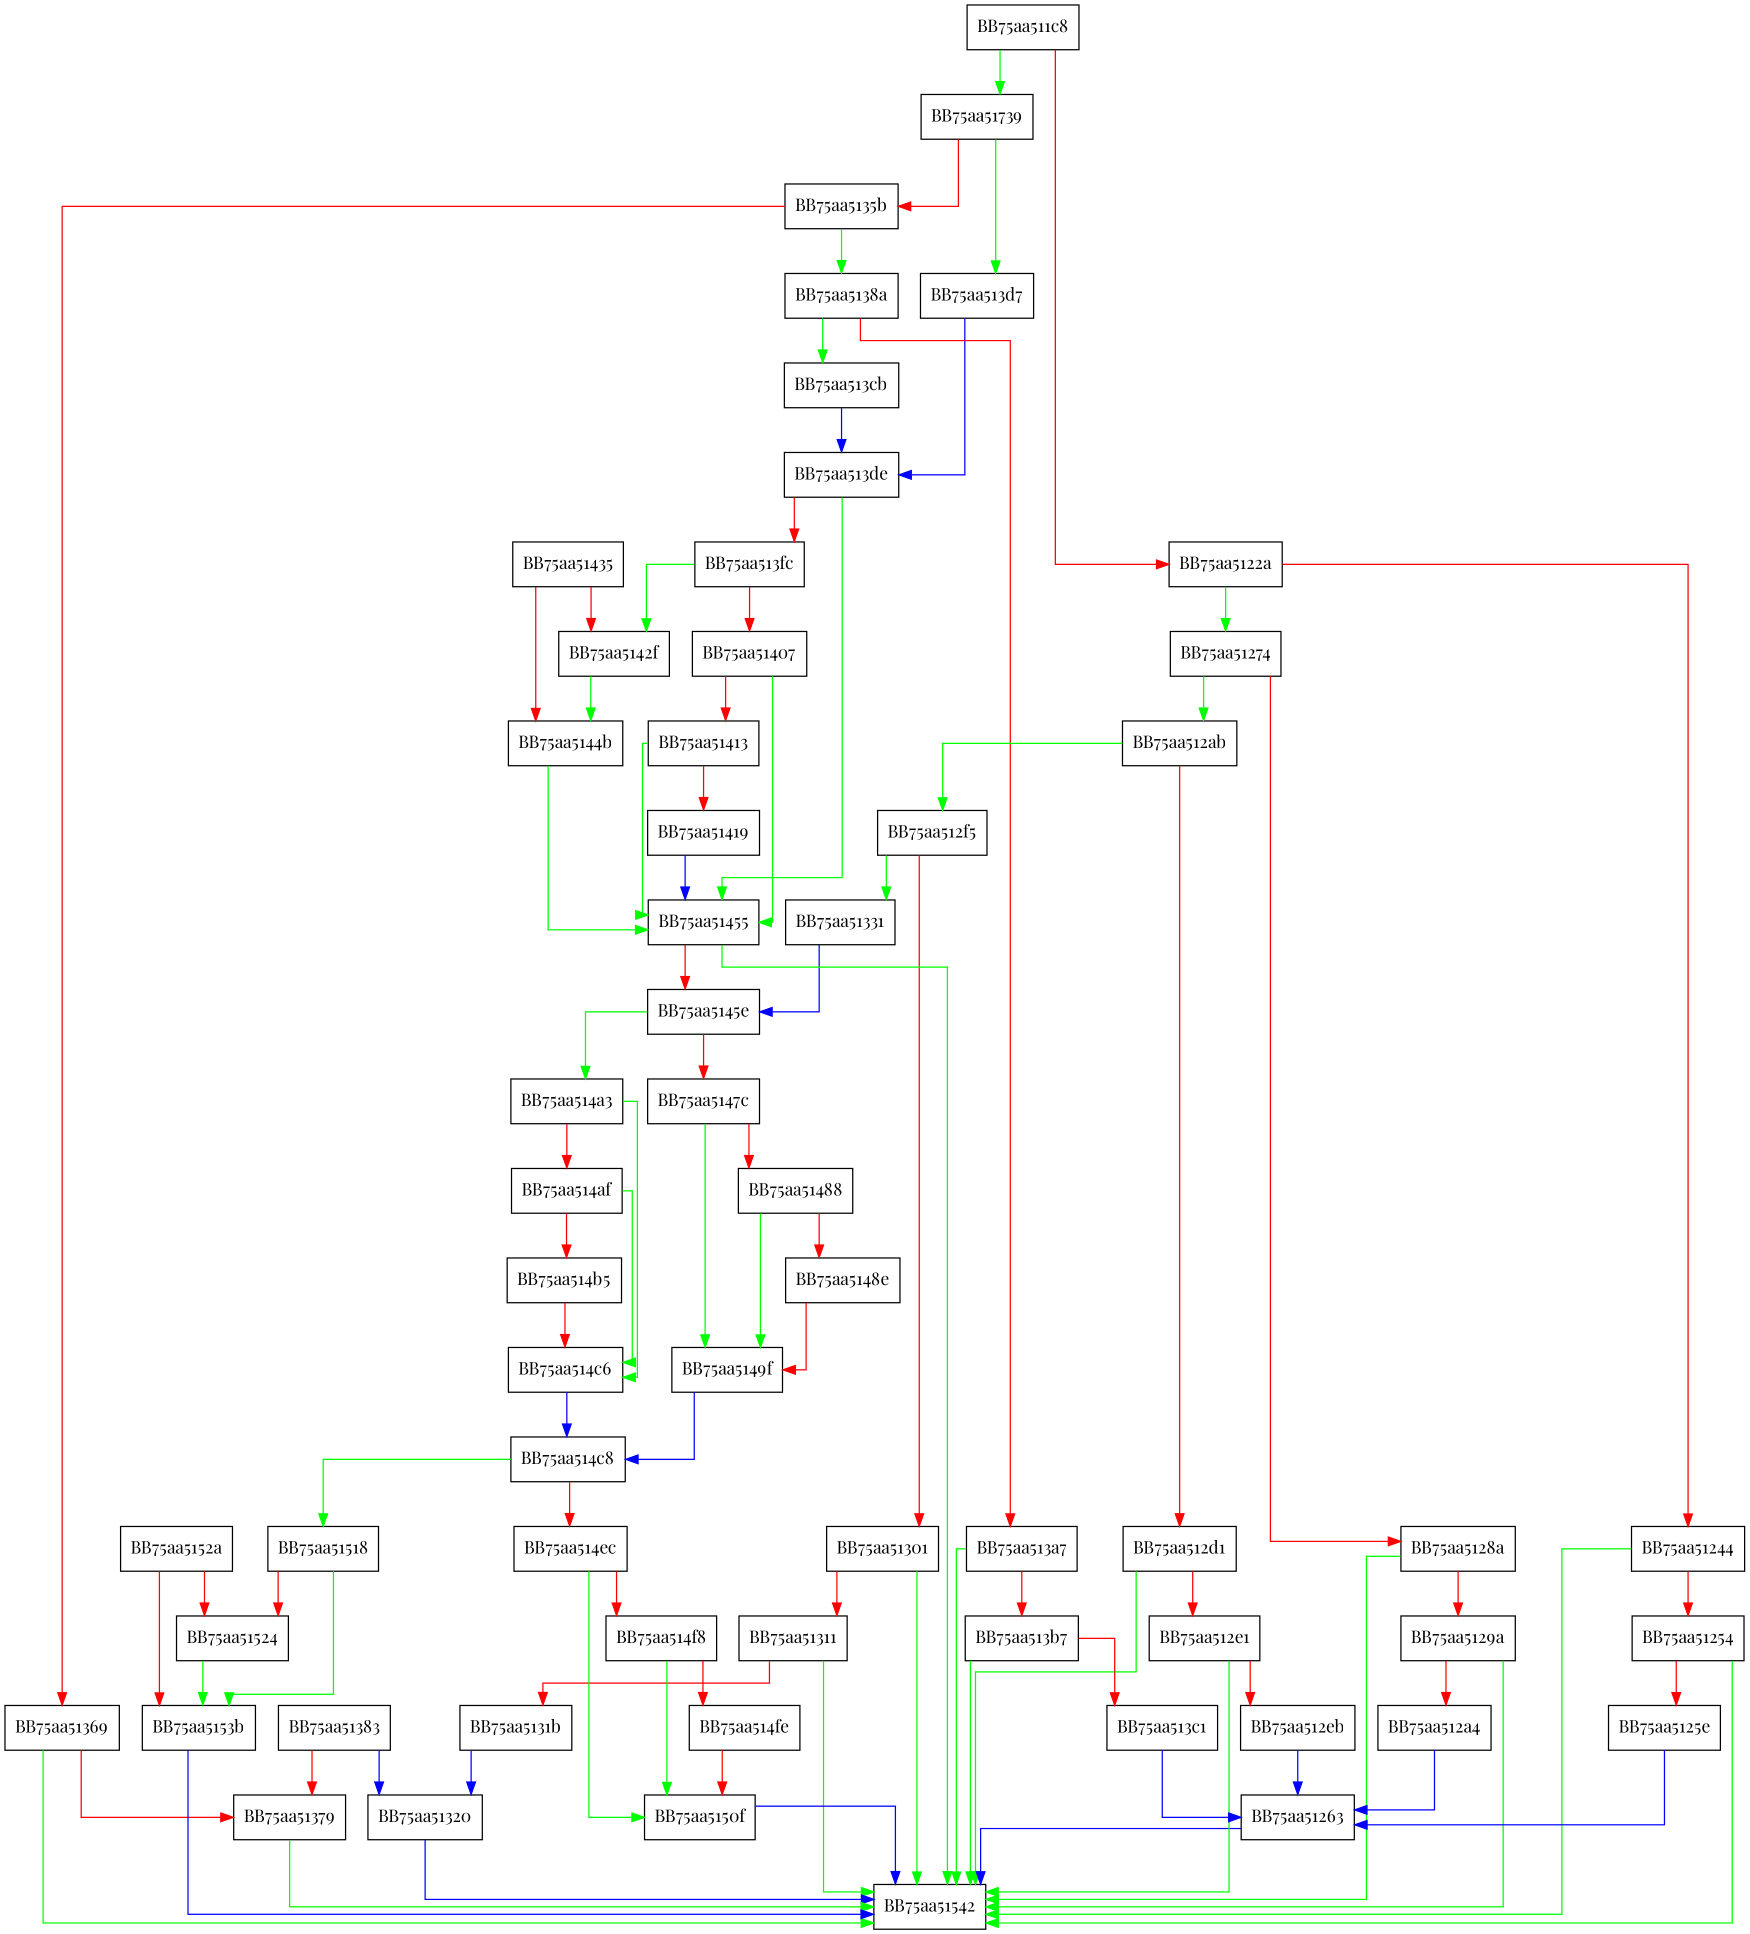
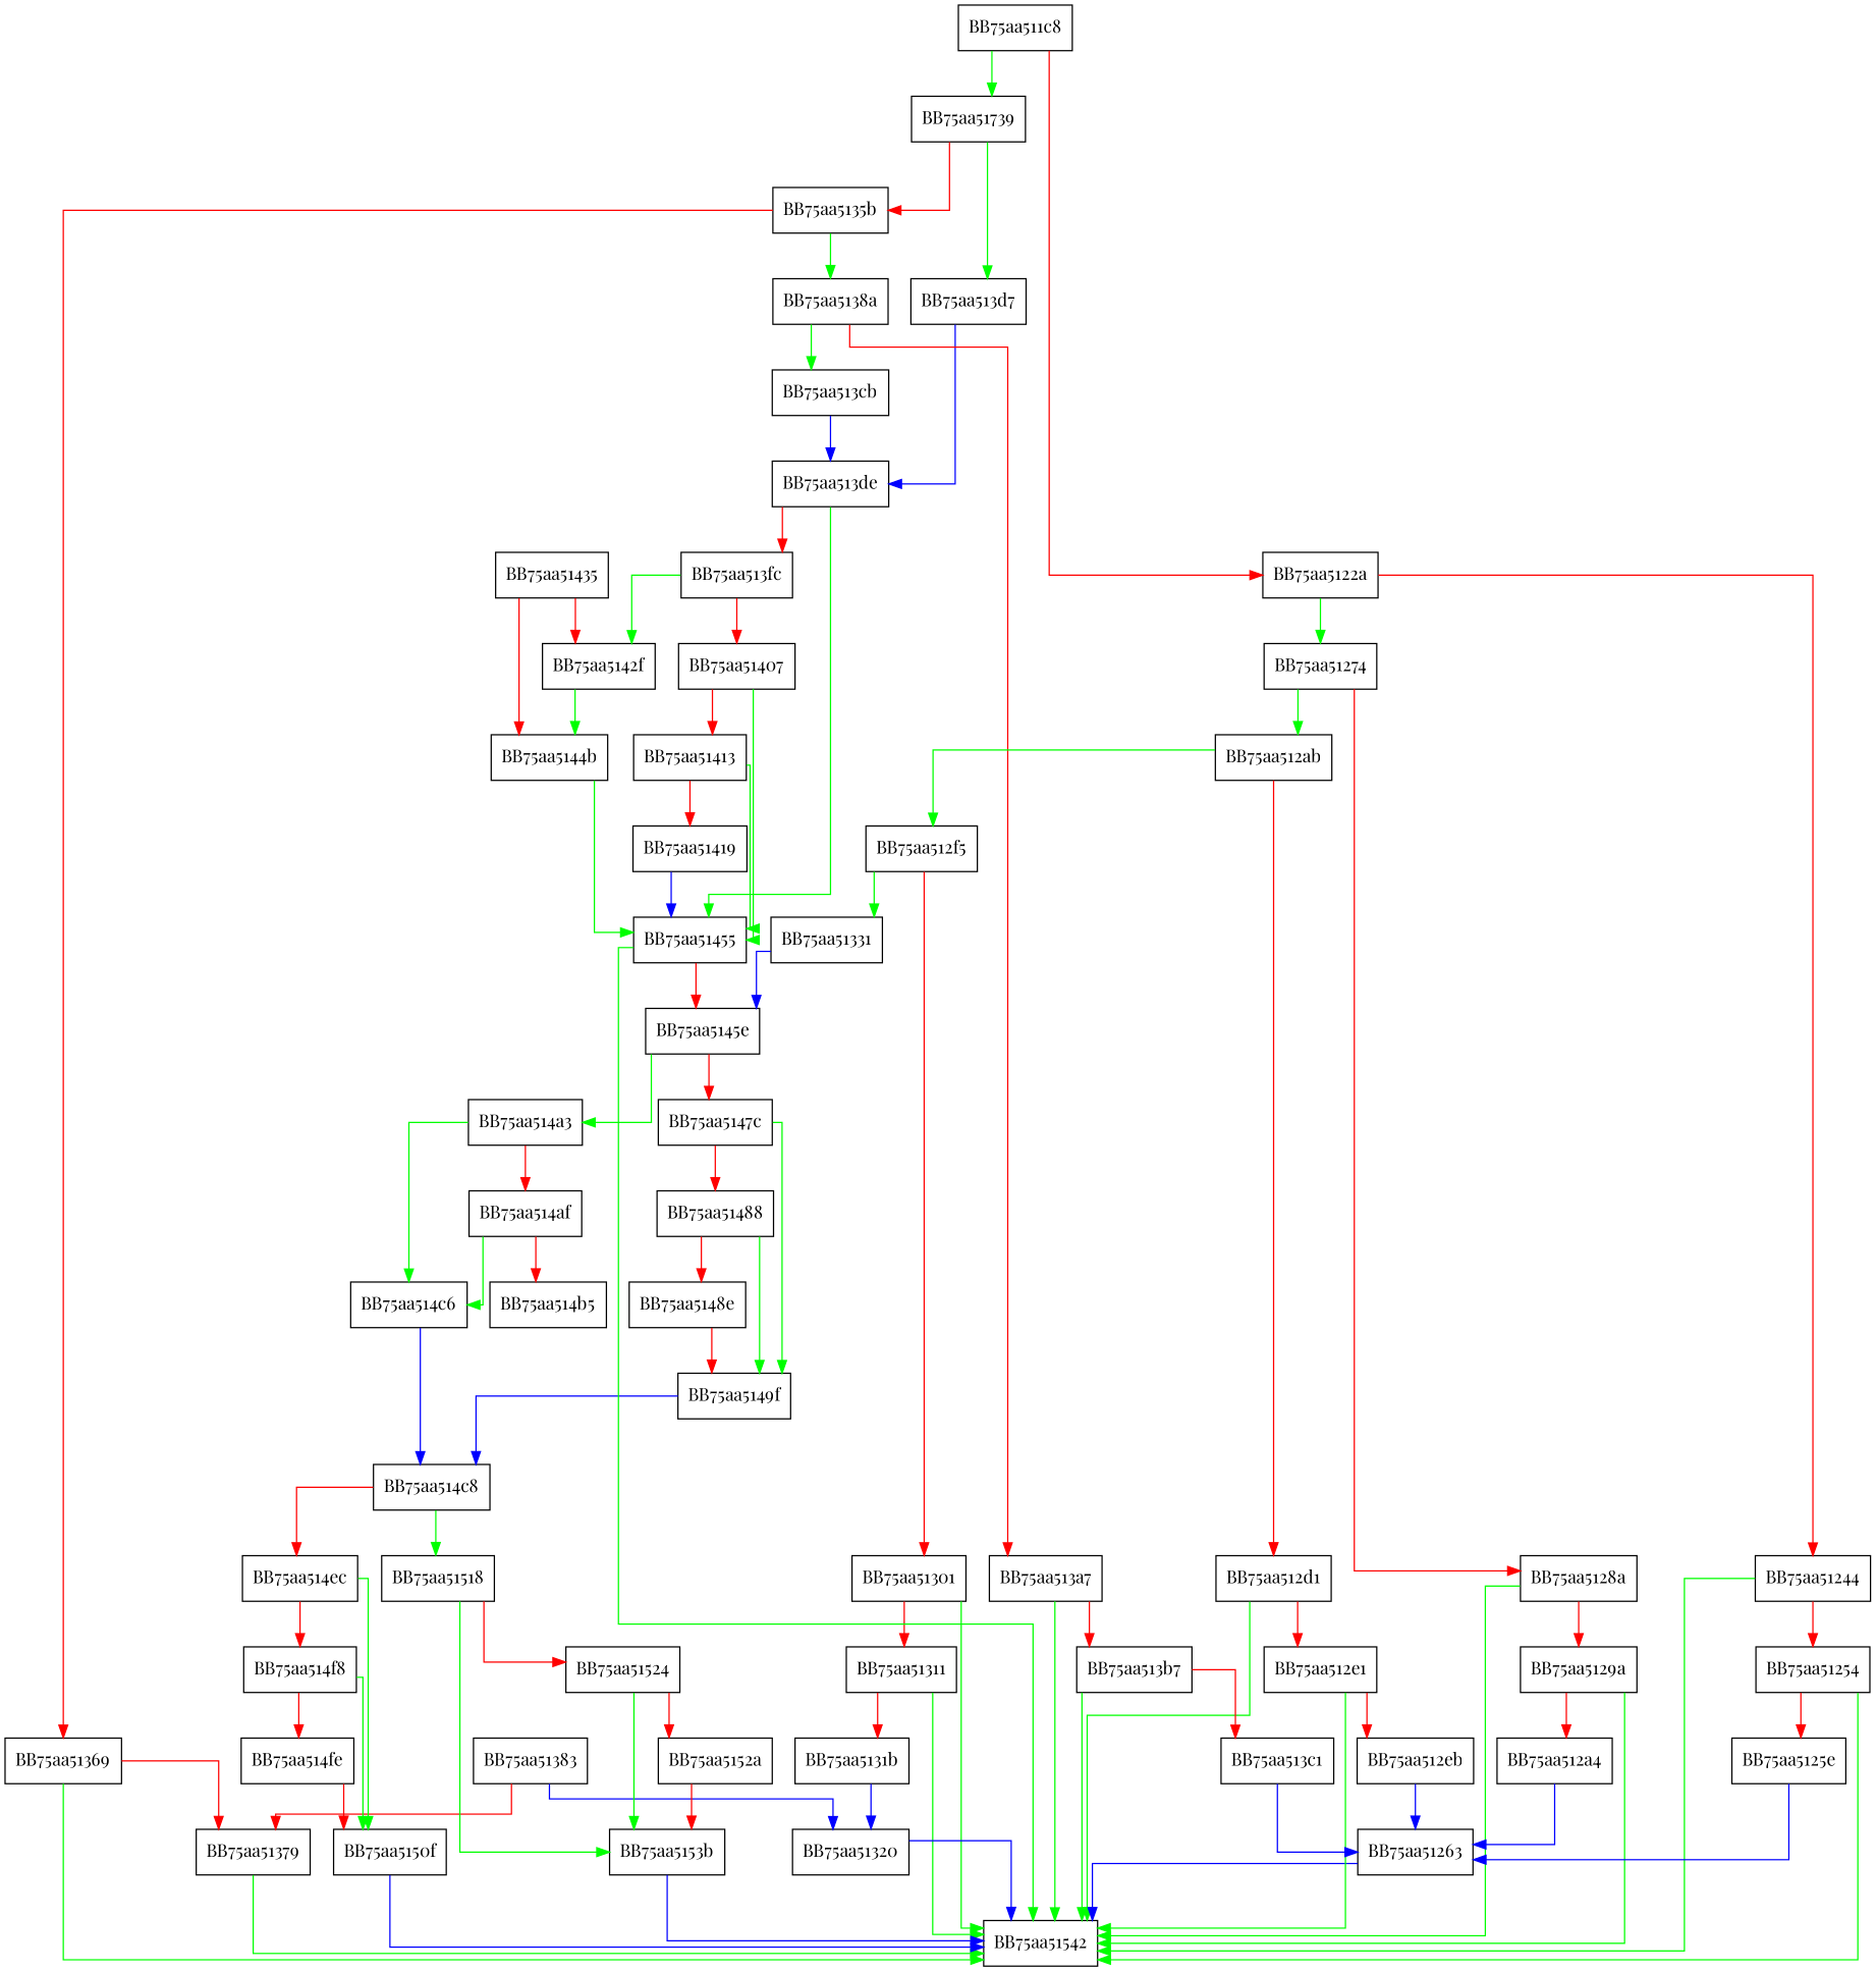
  digraph {
    fontname="Playfair Display"
    splines=ortho
    node [fontname="Playfair Display" shape=box]
    edge [color=red fontname="Playfair Display"]
    n1 [label=BB75aa51739]
    BB75aa511c8
    BB75aa5122a
    BB75aa513d7
    BB75aa5135b
    BB75aa51274
    BB75aa51244
    BB75aa513de
    BB75aa5138a
    BB75aa51369
    BB75aa512ab
    BB75aa5128a
    BB75aa51542
    BB75aa51254
    BB75aa512f5
    BB75aa512d1
    BB75aa5129a
    BB75aa5125e
    BB75aa51263
    BB75aa51331
    BB75aa51301
    BB75aa512e1
    BB75aa512a4
    BB75aa5145e
    BB75aa51311
    BB75aa512eb
    BB75aa514a3
    BB75aa5147c
    BB75aa5131b
    BB75aa51320
    BB75aa514c6
    BB75aa514af
    BB75aa5149f
    BB75aa51488
    BB75aa51455
    BB75aa513fc
    BB75aa513cb
    BB75aa513a7
    BB75aa51379
    BB75aa513b7
    BB75aa51383
    BB75aa513c1
    BB75aa5142f
    BB75aa51407
    BB75aa5144b
    BB75aa51413
    BB75aa51435
    BB75aa51419
    BB75aa514c8
    BB75aa514b5
    BB75aa5148e
    BB75aa51518
    BB75aa514ec
    BB75aa5153b
    BB75aa51524
    BB75aa5150f
    BB75aa514f8
    BB75aa5152a
    BB75aa514fe
    n1 -> BB75aa513d7 [color=green]
    n1 -> BB75aa5135b
    BB75aa511c8 -> n1 [color=green]
    BB75aa511c8 -> BB75aa5122a
    BB75aa5122a -> BB75aa51274 [color=green]
    BB75aa5122a -> BB75aa51244
    BB75aa513d7 -> BB75aa513de [color=blue]
    BB75aa5135b -> BB75aa5138a [color=green]
    BB75aa5135b -> BB75aa51369
    BB75aa51274 -> BB75aa512ab [color=green]
    BB75aa51274 -> BB75aa5128a
    BB75aa51244 -> BB75aa51542 [color=green]
    BB75aa51244 -> BB75aa51254
    BB75aa513de -> BB75aa51455 [color=green]
    BB75aa513de -> BB75aa513fc
    BB75aa5138a -> BB75aa513cb [color=green]
    BB75aa5138a -> BB75aa513a7
    BB75aa51369 -> BB75aa51542 [color=green]
    BB75aa51369 -> BB75aa51379
    BB75aa512ab -> BB75aa512f5 [color=green]
    BB75aa512ab -> BB75aa512d1
    BB75aa5128a -> BB75aa51542 [color=green]
    BB75aa5128a -> BB75aa5129a
    BB75aa51254 -> BB75aa51542 [color=green]
    BB75aa51254 -> BB75aa5125e
    BB75aa512f5 -> BB75aa51331 [color=green]
    BB75aa512f5 -> BB75aa51301
    BB75aa512d1 -> BB75aa51542 [color=green]
    BB75aa512d1 -> BB75aa512e1
    BB75aa5129a -> BB75aa51542 [color=green]
    BB75aa5129a -> BB75aa512a4
    BB75aa5125e -> BB75aa51263 [color=blue]
    BB75aa51263 -> BB75aa51542 [color=blue]
    BB75aa51331 -> BB75aa5145e [color=blue]
    BB75aa51301 -> BB75aa51542 [color=green]
    BB75aa51301 -> BB75aa51311
    BB75aa512e1 -> BB75aa51542 [color=green]
    BB75aa512e1 -> BB75aa512eb
    BB75aa512a4 -> BB75aa51263 [color=blue]
    BB75aa5145e -> BB75aa514a3 [color=green]
    BB75aa5145e -> BB75aa5147c
    BB75aa51311 -> BB75aa51542 [color=green]
    BB75aa51311 -> BB75aa5131b
    BB75aa512eb -> BB75aa51263 [color=blue]
    BB75aa514a3 -> BB75aa514c6 [color=green]
    BB75aa514a3 -> BB75aa514af
    BB75aa5147c -> BB75aa5149f [color=green]
    BB75aa5147c -> BB75aa51488
    BB75aa5131b -> BB75aa51320 [color=blue]
    BB75aa51320 -> BB75aa51542 [color=blue]
    BB75aa514c6 -> BB75aa514c8 [color=blue]
    BB75aa514af -> BB75aa514c6 [color=green]
    BB75aa514af -> BB75aa514b5
    BB75aa5149f -> BB75aa514c8 [color=blue]
    BB75aa51488 -> BB75aa5149f [color=green]
    BB75aa51488 -> BB75aa5148e
    BB75aa51455 -> BB75aa51542 [color=green]
    BB75aa51455 -> BB75aa5145e
    BB75aa513fc -> BB75aa5142f [color=green]
    BB75aa513fc -> BB75aa51407
    BB75aa513cb -> BB75aa513de [color=blue]
    BB75aa513a7 -> BB75aa51542 [color=green]
    BB75aa513a7 -> BB75aa513b7
    BB75aa51379 -> BB75aa51542 [color=green]
    BB75aa513b7 -> BB75aa51542 [color=green]
    BB75aa513b7 -> BB75aa513c1
    BB75aa51383 -> BB75aa51320 [color=blue]
    BB75aa51383 -> BB75aa51379
    BB75aa513c1 -> BB75aa51263 [color=blue]
    BB75aa5142f -> BB75aa5144b [color=green]
    BB75aa51407 -> BB75aa51455 [color=green]
    BB75aa51407 -> BB75aa51413
    BB75aa5144b -> BB75aa51455 [color=green]
    BB75aa51413 -> BB75aa51455 [color=green]
    BB75aa51413 -> BB75aa51419
    BB75aa51435 -> BB75aa5142f
    BB75aa51435 -> BB75aa5144b
    BB75aa51419 -> BB75aa51455 [color=blue]
    BB75aa514c8 -> BB75aa51518 [color=green]
    BB75aa514c8 -> BB75aa514ec
-   BB75aa514b5 -> BB75aa514c6
    BB75aa5148e -> BB75aa5149f
    BB75aa51518 -> BB75aa5153b [color=green]
    BB75aa51518 -> BB75aa51524
    BB75aa514ec -> BB75aa5150f [color=green]
    BB75aa514ec -> BB75aa514f8
    BB75aa5153b -> BB75aa51542 [color=blue]
    BB75aa51524 -> BB75aa5153b [color=green]
-   BB75aa5152a -> BB75aa51524
+   BB75aa51524 -> BB75aa5152a
    BB75aa5150f -> BB75aa51542 [color=blue]
    BB75aa514f8 -> BB75aa5150f [color=green]
    BB75aa514f8 -> BB75aa514fe
    BB75aa5152a -> BB75aa5153b
    BB75aa514fe -> BB75aa5150f
  }
